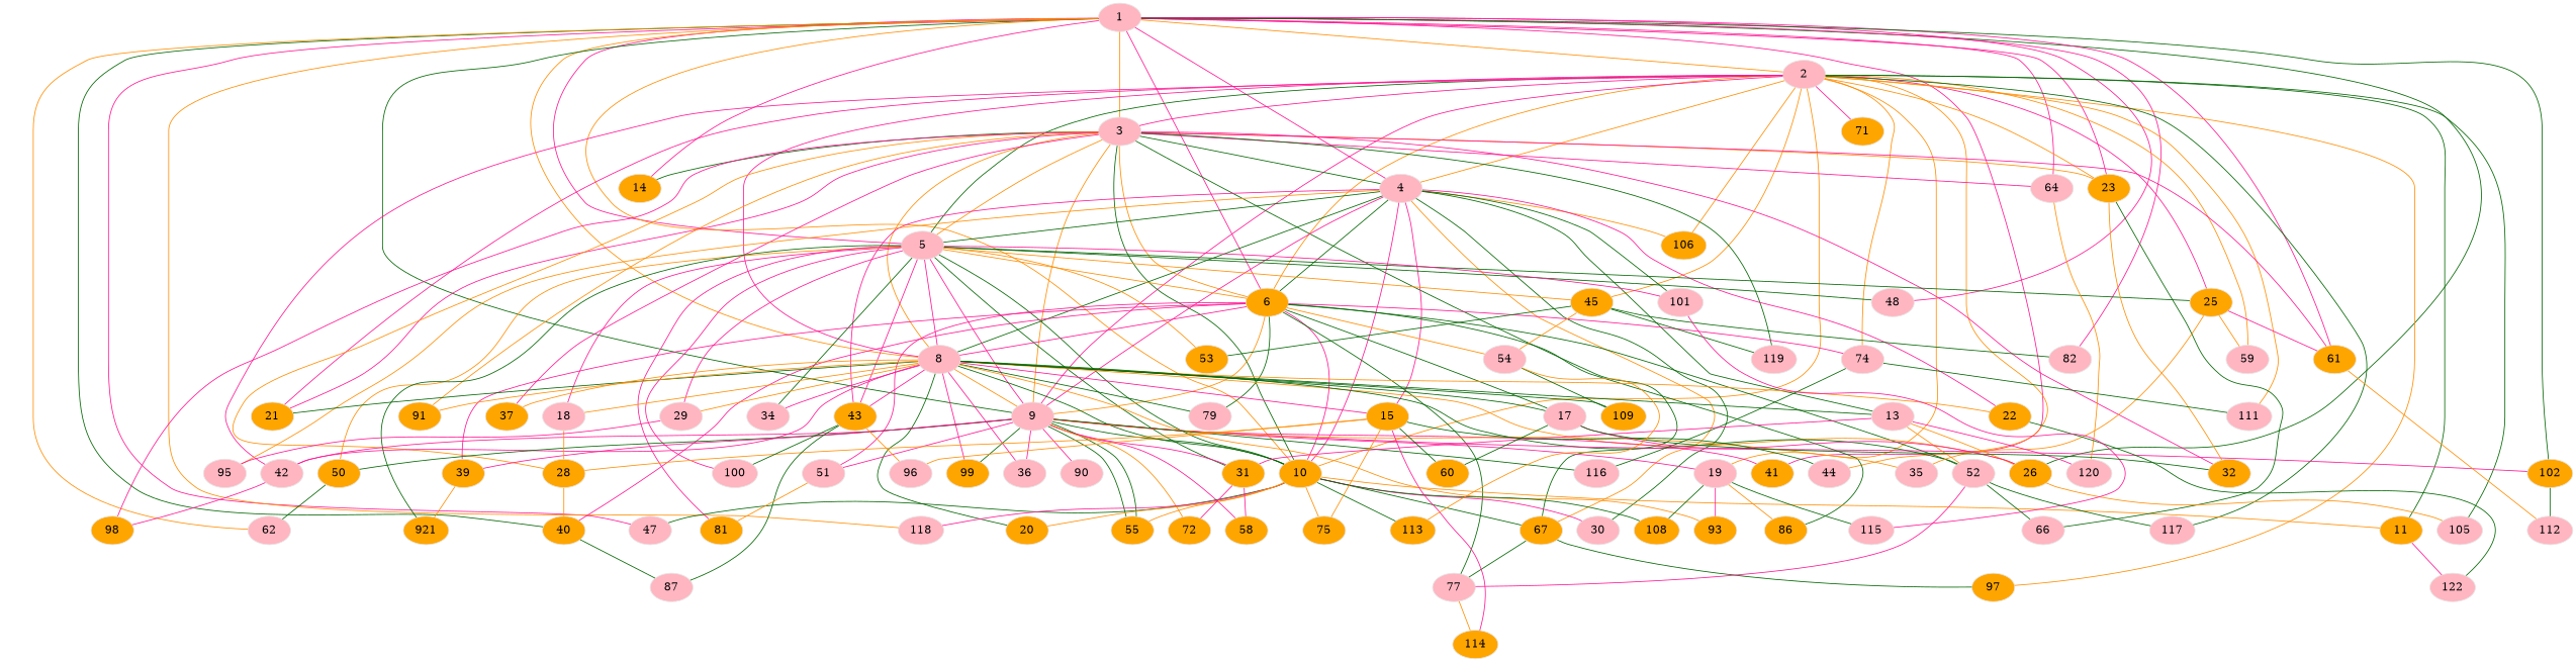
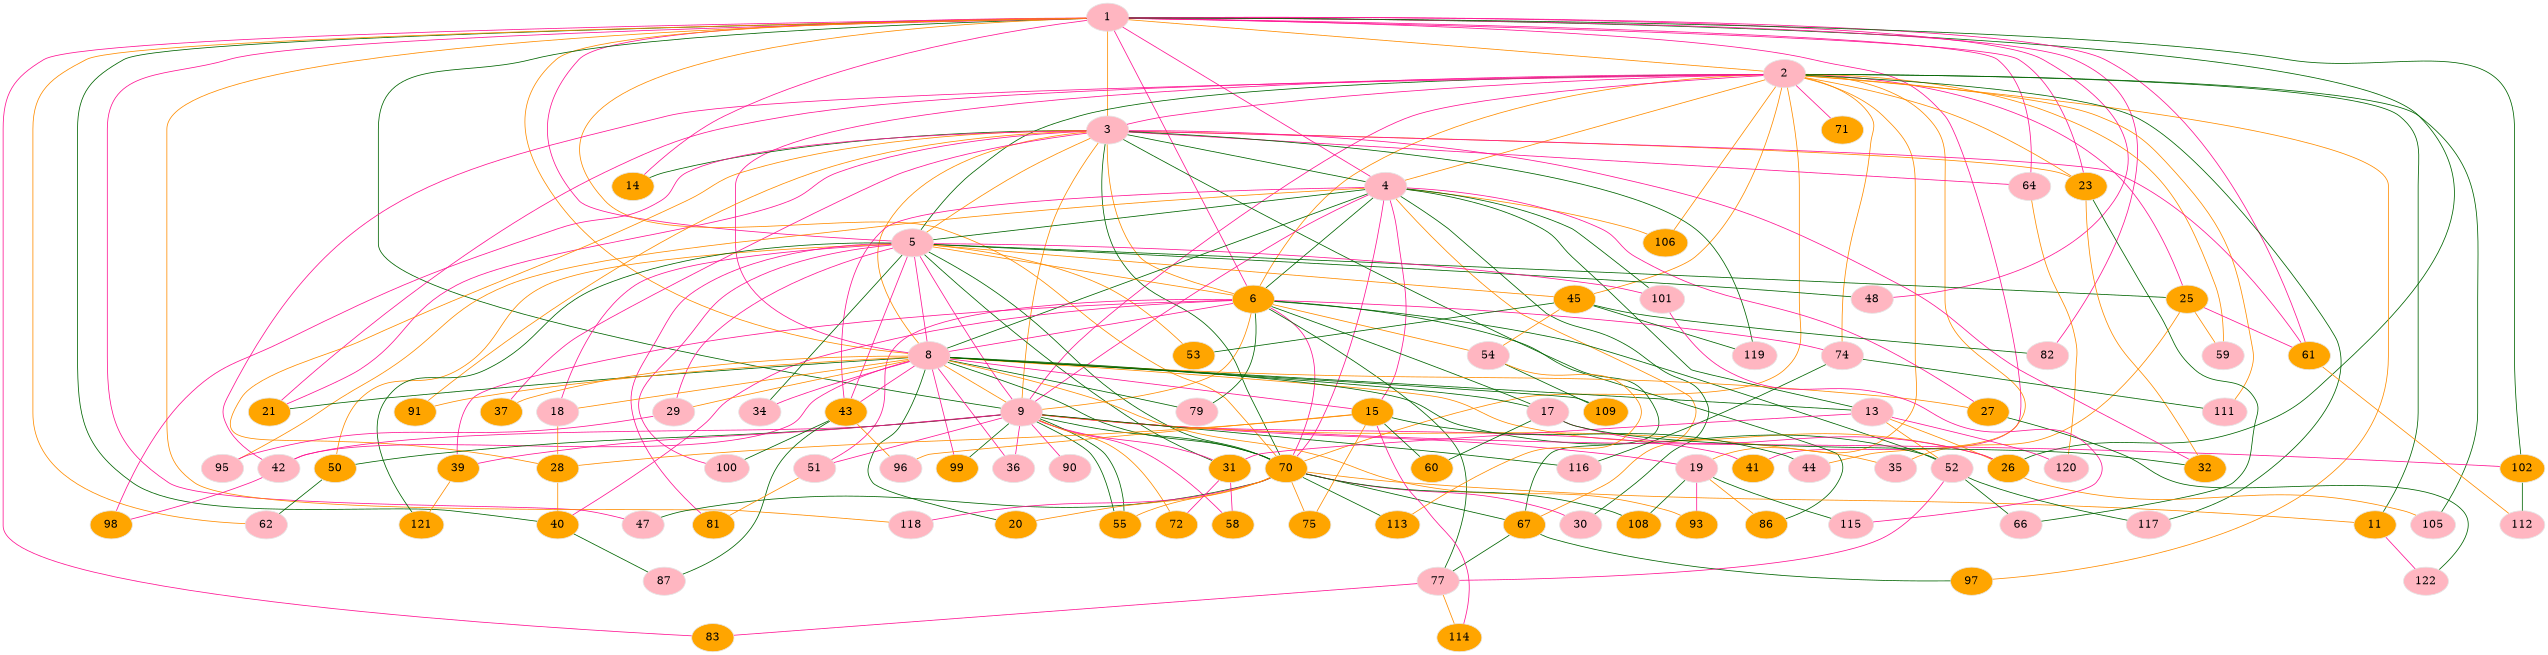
  graph {
    node [color=gray90 fillcolor=lightpink style=filled]
    edge [color=deeppink]
    1 [super="+76"]
    2 [super="+7"]
    3 [super="+110"]
    4 [super="+92"]
    5 [super="+24"]
    6 [fillcolor=orange super="+27"]
    8 [super="+12"]
    9 [super="+16"]
-   10 [fillcolor=orange super="+14"]
+   10 [fillcolor=orange super="+14" label=70]
    23 [fillcolor=orange super="+78"]
    26 [fillcolor=orange super="+38"]
    40 [fillcolor=orange super="+70"]
    41 [fillcolor=orange]
    47
    48
    61 [fillcolor=orange super="+89"]
    62
    64 [super="+85"]
    82
+   83 [fillcolor=orange]
    n21 [fillcolor=orange label=14]
    102 [fillcolor=orange]
    118
    11 [fillcolor=orange super="+94"]
    19
    21 [fillcolor=orange]
    25 [fillcolor=orange super="+46"]
    42 [super="+56"]
    44
    45 [fillcolor=orange]
    59
    71 [fillcolor=orange]
    74
    97 [fillcolor=orange]
    105
    106 [fillcolor=orange]
    111
    117
    28 [fillcolor=orange super="+49"]
    32 [fillcolor=orange]
    37 [fillcolor=orange]
    67 [fillcolor=orange super="+107"]
    91 [fillcolor=orange]
    98 [fillcolor=orange]
    119
    13 [super="+33"]
    15 [fillcolor=orange super="+104"]
-   22 [fillcolor=orange]
+   22 [fillcolor=orange label=27]
    30 [super="+69"]
    43 [fillcolor=orange super="+65"]
    95
    101
    18
    29
    31 [fillcolor=orange super="+103"]
    34
    50 [fillcolor=orange]
    53 [fillcolor=orange]
    81 [fillcolor=orange]
    100
-   121 [fillcolor=orange label=921]
+   121 [fillcolor=orange]
    17 [super="+88"]
    39 [fillcolor=orange]
    51
    52 [super="+57"]
    54
    77 [super="+80"]
    79
    86 [fillcolor=orange]
    20 [fillcolor=orange]
    36
    93 [fillcolor=orange]
    99 [fillcolor=orange]
    109 [fillcolor=orange]
    35
    55 [fillcolor=orange super="+68"]
    58 [fillcolor=orange]
    72 [fillcolor=orange]
    90
    116
    75 [fillcolor=orange]
    108 [fillcolor=orange]
    113 [fillcolor=orange]
    66
    87
    112
    120
    122
    115
    60 [fillcolor=orange]
    96
    114 [fillcolor=orange]
    1 -- 2 [color=darkorange weight=2]
    1 -- 3 [color=darkorange]
    1 -- 4
    1 -- 5
    1 -- 6
    1 -- 8 [color=darkorange]
    1 -- 9 [color=darkgreen weight=2]
    1 -- 10 [color=darkorange]
    1 -- 23
    1 -- 26 [color=darkgreen]
    1 -- 40 [color=darkgreen weight=2]
    1 -- 41
    1 -- 47
    1 -- 48
    1 -- 61
    1 -- 62 [color=darkorange]
    1 -- 64
    1 -- 82
+   1 -- 83
    1 -- n21
    1 -- 102 [color=darkgreen]
    1 -- 118 [color=darkorange]
    2 -- 3 [weight=2]
    2 -- 4 [color=darkorange weight=2]
    2 -- 5 [color=darkgreen weight=2]
    2 -- 6 [color=darkorange weight=2]
    2 -- 8 [weight=2]
    2 -- 9 [weight=2]
    2 -- 10 [color=darkorange weight=2]
    2 -- 23 [color=darkorange]
    2 -- 11 [color=darkgreen weight=3]
    2 -- 19 [color=darkorange]
    2 -- 21
    2 -- 25 [weight=2]
    2 -- 42
    2 -- 44 [color=darkorange]
    2 -- 45 [color=darkorange]
    2 -- 59 [color=darkorange]
    2 -- 71 [weight=2]
    2 -- 74 [color=darkorange]
    2 -- 97 [color=darkorange]
    2 -- 105 [color=darkgreen]
    2 -- 106 [color=darkorange]
    2 -- 111 [color=darkorange]
    2 -- 117 [color=darkgreen]
    3 -- 4 [color=darkgreen]
    3 -- 5 [color=darkorange]
    3 -- 6 [color=darkorange weight=2]
    3 -- 8 [color=darkorange]
    3 -- 9 [color=darkorange]
    3 -- 10 [color=darkgreen]
    3 -- 23 [color=darkorange]
    3 -- 61
    3 -- 64
    3 -- n21 [color=darkgreen]
    3 -- 21
    3 -- 28 [color=darkorange]
    3 -- 32
    3 -- 37
    3 -- 67 [color=darkgreen]
    3 -- 91 [color=darkorange]
    3 -- 98
    3 -- 119 [color=darkgreen]
    4 -- 5 [color=darkgreen]
    4 -- 6 [color=darkgreen]
    4 -- 8 [color=darkgreen weight=2]
    4 -- 9
    4 -- 10
    4 -- 106 [color=darkorange]
    4 -- 67 [color=darkorange]
    4 -- 13 [color=darkgreen]
    4 -- 15
    4 -- 22
    4 -- 30 [color=darkgreen]
    4 -- 43
    4 -- 95 [color=darkorange]
    4 -- 101 [color=darkgreen]
    5 -- 6 [color=darkorange]
    5 -- 8
    5 -- 9
    5 -- 10 [color=darkgreen]
    5 -- 48 [color=darkgreen]
    5 -- 25 [color=darkgreen]
    5 -- 45 [color=darkorange]
    5 -- 43
    5 -- 101
    5 -- 18
    5 -- 29
    5 -- 31 [color=darkgreen]
    5 -- 34 [color=darkgreen]
    5 -- 50 [color=darkorange]
    5 -- 53 [color=darkorange]
    5 -- 81
    5 -- 100
    5 -- 121 [color=darkgreen]
    6 -- 8
    6 -- 9 [color=darkorange]
    6 -- 10
    6 -- 40
    6 -- 74
    6 -- 17 [color=darkgreen]
    6 -- 39
    6 -- 51
    6 -- 52 [color=darkgreen]
    6 -- 54 [color=darkorange]
    6 -- 77 [color=darkgreen]
    6 -- 79 [color=darkgreen]
    6 -- 86 [color=darkgreen]
    8 -- 9 [color=darkorange]
    8 -- 10 [color=darkgreen]
    8 -- 26 [color=darkorange]
    8 -- 21 [color=darkgreen]
    8 -- 42
    8 -- 37 [color=darkorange]
    8 -- 91 [color=darkorange]
    8 -- 13 [color=darkgreen]
    8 -- 15 [weight=2]
    8 -- 22 [color=darkorange]
    8 -- 43
    8 -- 18 [color=darkorange]
    8 -- 29 [color=darkorange]
    8 -- 34
    8 -- 17 [color=darkgreen]
    8 -- 52 [color=darkgreen]
    8 -- 79 [color=darkgreen]
    8 -- 20 [color=darkgreen]
    8 -- 36
    8 -- 93 [color=darkorange]
    8 -- 99
    8 -- 109 [color=darkgreen]
    9 -- 10 [color=darkgreen]
    9 -- 41
    9 -- 102
    9 -- 19
    9 -- 42
    9 -- 31
    9 -- 50 [color=darkgreen]
    9 -- 39
    9 -- 51
    9 -- 36
    9 -- 99 [color=darkgreen]
    9 -- 35 [color=darkorange]
    9 -- 55 [color=darkgreen]
    9 -- 55 [color=darkgreen]
    9 -- 58
    9 -- 72 [color=darkorange]
    9 -- 90 [weight=2]
    9 -- 116 [color=darkgreen]
    10 -- 47 [color=darkgreen]
    10 -- 118
    10 -- 11 [color=darkorange]
    10 -- 67 [color=darkgreen]
    10 -- 30 [weight=2]
    10 -- 20 [color=darkorange]
    10 -- 55 [color=darkorange]
    10 -- 75 [color=darkorange]
    10 -- 108 [color=darkgreen]
    10 -- 113 [color=darkgreen]
    23 -- 32 [color=darkorange]
    23 -- 66 [color=darkgreen]
    26 -- 105 [color=darkorange]
    40 -- 87 [color=darkgreen]
    61 -- 112 [color=darkorange]
    64 -- 120 [color=darkorange]
    102 -- 112 [color=darkgreen]
    11 -- 122
    19 -- 86 [color=darkorange]
    19 -- 93
    19 -- 108 [color=darkgreen]
    19 -- 115 [color=darkgreen]
    25 -- 61
    25 -- 59 [color=darkorange]
    25 -- 35 [color=darkorange]
    42 -- 98
    45 -- 82 [color=darkgreen]
    45 -- 119 [color=darkgreen]
    45 -- 53 [color=darkgreen]
    45 -- 54 [color=darkorange]
    74 -- 111 [color=darkgreen]
    74 -- 116 [color=darkgreen]
    28 -- 40 [color=darkorange]
    67 -- 97 [color=darkgreen]
    67 -- 77 [color=darkgreen]
    13 -- 26 [color=darkorange]
    13 -- 31
    13 -- 52 [color=darkorange]
    13 -- 120
    15 -- 44 [color=darkgreen]
    15 -- 28 [color=darkorange]
    15 -- 75 [color=darkorange]
    15 -- 60 [color=darkgreen]
    15 -- 96 [color=darkorange]
    15 -- 114
    22 -- 122 [color=darkgreen]
    43 -- 100 [color=darkgreen]
    43 -- 87 [color=darkgreen]
    43 -- 96 [color=darkorange]
    101 -- 115
    18 -- 28 [color=darkorange]
    29 -- 95
    31 -- 58
    31 -- 72
    50 -- 62 [color=darkgreen]
    17 -- 26
    17 -- 32 [color=darkgreen]
    17 -- 60 [color=darkgreen]
    39 -- 121 [color=darkorange]
    51 -- 81 [color=darkorange]
    52 -- 117 [color=darkgreen]
    52 -- 77
    52 -- 66 [color=darkgreen]
    54 -- 109 [color=darkgreen]
    54 -- 113 [color=darkorange]
+   77 -- 83
    77 -- 114 [color=darkorange]
  }
